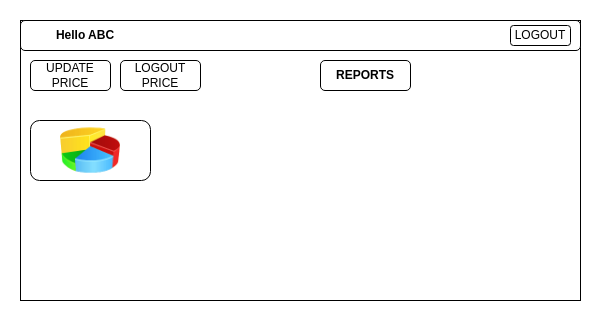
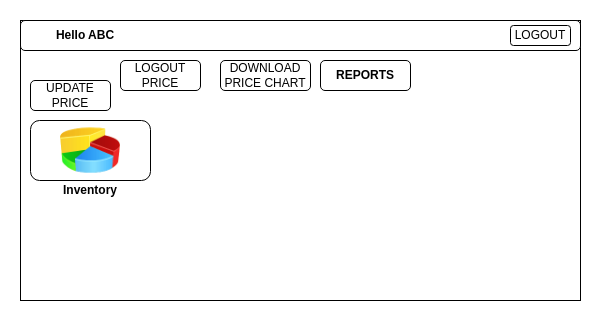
  <mxCell id="0" />
  <mxCell id="1" parent="0" />
  <mxCell id="2" value="" style="rounded=0;whiteSpace=wrap;html=1;" parent="1" vertex="1"><mxGeometry x="20" y="20" width="560" height="280" as="geometry" /></mxCell>
  <mxCell id="3" value="" style="rounded=1;whiteSpace=wrap;html=1;" vertex="1" parent="1"><mxGeometry x="20" y="20" width="560" height="30" as="geometry" /></mxCell>
  <mxCell id="4" value="LOGOUT" style="rounded=1;whiteSpace=wrap;html=1;" vertex="1" parent="1"><mxGeometry x="510" y="25" width="60" height="20" as="geometry" /></mxCell>
  <mxCell id="5" value="&lt;b&gt;Hello ABC&lt;/b&gt;" style="text;html=1;strokeColor=none;fillColor=none;align=center;verticalAlign=middle;whiteSpace=wrap;rounded=0;" vertex="1" parent="1"><mxGeometry x="50" y="25" width="70" height="20" as="geometry" /></mxCell>
- <mxCell id="6" value="UPDATE PRICE" style="rounded=1;whiteSpace=wrap;html=1;" vertex="1" parent="1"><mxGeometry x="30" y="60" width="80" height="30" as="geometry" /></mxCell>
+ <mxCell id="6" value="UPDATE PRICE" style="rounded=1;whiteSpace=wrap;html=1;" vertex="1" parent="1"><mxGeometry x="30" y="80" width="80" height="30" as="geometry" /></mxCell>
  <mxCell id="7" value="LOGOUT PRICE" style="rounded=1;whiteSpace=wrap;html=1;" vertex="1" parent="1"><mxGeometry x="120" y="60" width="80" height="30" as="geometry" /></mxCell>
+ <mxCell id="8" value="DOWNLOAD PRICE CHART" style="rounded=1;whiteSpace=wrap;html=1;" vertex="1" parent="1"><mxGeometry x="220" y="60" width="90" height="30" as="geometry" /></mxCell>
  <mxCell id="9" value="&lt;b&gt;REPORTS&lt;/b&gt;" style="rounded=1;whiteSpace=wrap;html=1;" vertex="1" parent="1"><mxGeometry x="320" y="60" width="90" height="30" as="geometry" /></mxCell>
  <mxCell id="10" value="" style="group" vertex="1" connectable="0" parent="1"><mxGeometry x="30" y="120" width="120" height="60" as="geometry" /></mxCell>
  <mxCell id="11" value="" style="rounded=1;whiteSpace=wrap;html=1;" vertex="1" parent="10"><mxGeometry width="120" height="60" as="geometry" /></mxCell>
  <mxCell id="12" value="" style="image;html=1;image=img/lib/clip_art/finance/Pie_Chart_128x128.png" vertex="1" parent="10"><mxGeometry x="30" width="60" height="60" as="geometry" /></mxCell>
+ <mxCell id="13" value="&lt;b&gt;Inventory&lt;/b&gt;" style="text;html=1;strokeColor=none;fillColor=none;align=center;verticalAlign=middle;whiteSpace=wrap;rounded=0;" vertex="1" parent="1"><mxGeometry x="50" y="180" width="80" height="20" as="geometry" /></mxCell>
